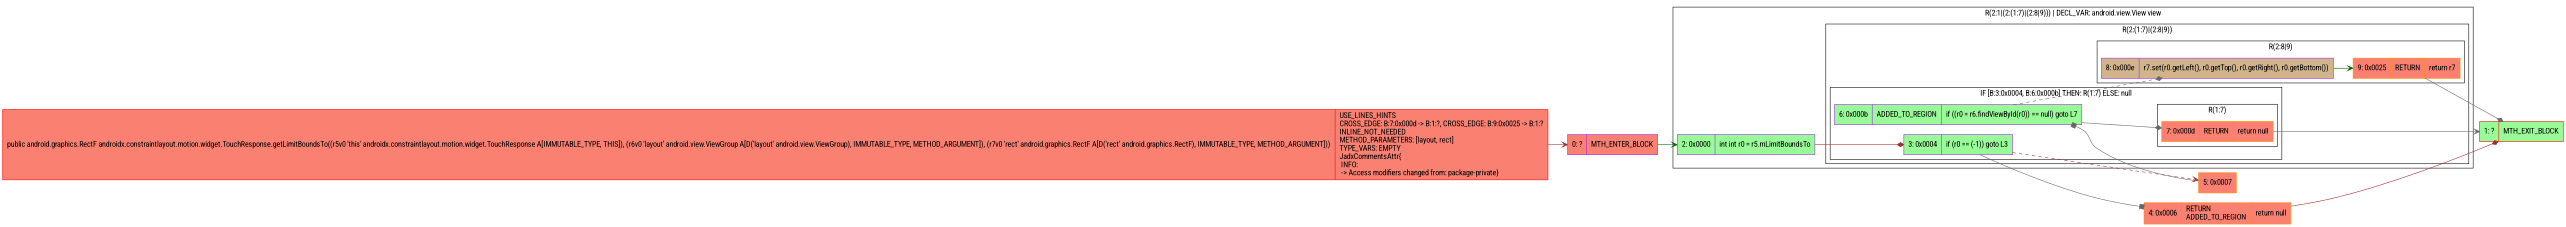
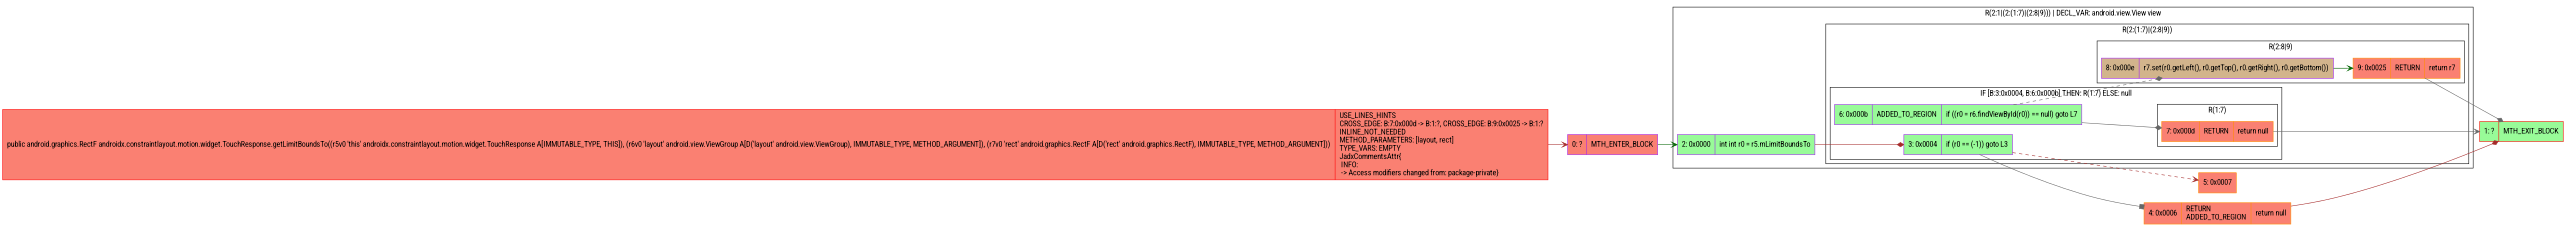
  digraph {
    fontname="Roboto Condensed"
    rankdir=LR
    node [color=purple fillcolor=salmon fontname="Roboto Condensed" shape=record style=filled]
    edge [arrowhead=vee color=gray40 fontname="Roboto Condensed"]
    n1 [color=darkorange label="{7\:\ 0x000d|RETURN\l|return null\l}"]
    n2 [fillcolor=palegreen label="{3\:\ 0x0004|if (r0 == (\-1)) goto L3\l}"]
    n3 [fillcolor=palegreen label="{6\:\ 0x000b|ADDED_TO_REGION\l|if ((r0 = r6.findViewById(r0)) == null) goto L7\l}"]
    n4 [fillcolor=tan label="{8\:\ 0x000e|r7.set(r0.getLeft(), r0.getTop(), r0.getRight(), r0.getBottom())\l}"]
    n5 [color=darkorange label="{9\:\ 0x0025|RETURN\l|return r7\l}"]
    n6 [fillcolor=palegreen label="{2\:\ 0x0000|int int r0 = r5.mLimitBoundsTo\l}"]
    n7 [color=red fillcolor=palegreen label="{1\:\ ?|MTH_EXIT_BLOCK\l}"]
    n8 [color=darkorange label="{4\:\ 0x0006|RETURN\lADDED_TO_REGION\l|return null\l}"]
    n9 [color=darkorange label="{5\:\ 0x0007}"]
    n10 [label="{0\:\ ?|MTH_ENTER_BLOCK\l}"]
    n11 [color=red label="{public android.graphics.RectF androidx.constraintlayout.motion.widget.TouchResponse.getLimitBoundsTo((r5v0 'this' androidx.constraintlayout.motion.widget.TouchResponse A[IMMUTABLE_TYPE, THIS]), (r6v0 'layout' android.view.ViewGroup A[D('layout' android.view.ViewGroup), IMMUTABLE_TYPE, METHOD_ARGUMENT]), (r7v0 'rect' android.graphics.RectF A[D('rect' android.graphics.RectF), IMMUTABLE_TYPE, METHOD_ARGUMENT]))  | USE_LINES_HINTS\lCROSS_EDGE: B:7:0x000d \-\> B:1:?, CROSS_EDGE: B:9:0x0025 \-\> B:1:?\lINLINE_NOT_NEEDED\lMETHOD_PARAMETERS: [layout, rect]\lTYPE_VARS: EMPTY\lJadxCommentsAttr\{\l INFO: \l \-\> Access modifiers changed from: package\-private\}\l}"]
    subgraph cluster_1 {
      label="R(2:1|(2:(1:7)|(2:8|9))) | DECL_VAR: android.view.View view\l"
      n6
      subgraph cluster_2 {
        label="R(2:(1:7)|(2:8|9))"
        subgraph cluster_3 {
          label="IF [B:3:0x0004, B:6:0x000b] THEN: R(1:7) ELSE: null"
          n2
          n3
          subgraph cluster_4 {
            label="R(1:7)"
            n1
          }
        }
        subgraph cluster_5 {
          label="R(2:8|9)"
          n4
          n5
        }
      }
    }
    n1 -> n7
    n2 -> n8 [arrowhead=box]
    n2 -> n9 [color=brown style=dashed]
    n3 -> n1 [arrowhead=diamond]
    n3 -> n4 [arrowhead=diamond style=dashed]
    n4 -> n5 [color=darkgreen]
    n5 -> n7 [arrowhead=diamond]
    n6 -> n2 [arrowhead=diamond color=brown]
    n8 -> n7 [arrowhead=diamond color=brown]
-   n9 -> n3 [arrowhead=box]
    n10 -> n6 [color=darkgreen]
    n11 -> n10 [color=brown]
  }
